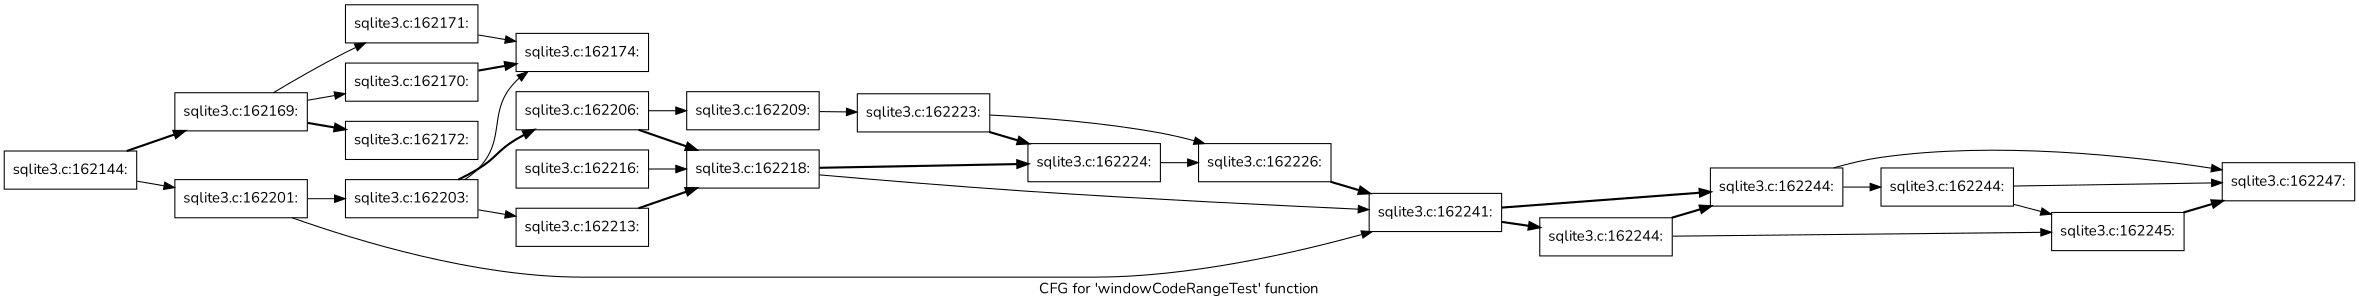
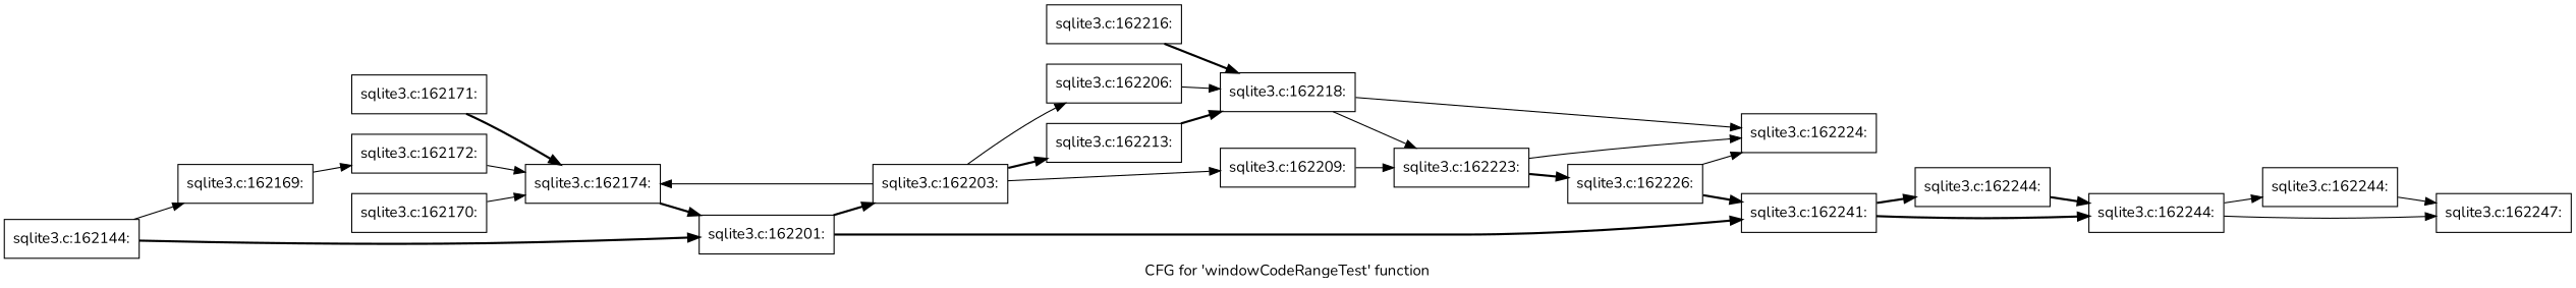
  digraph {
    fontname=Nunito
    label="CFG for 'windowCodeRangeTest' function"
    rankdir=LR
    node [fontname=Nunito shape=record]
    edge [fontname=Nunito style=solid]
    n1 [label="{sqlite3.c:162144:}"]
    n2 [label="{sqlite3.c:162169:}"]
    n3 [label="{sqlite3.c:162201:}"]
    n4 [label="{sqlite3.c:162172:}"]
    n5 [label="{sqlite3.c:162170:}"]
    n6 [label="{sqlite3.c:162171:}"]
    n7 [label="{sqlite3.c:162203:}"]
    n8 [label="{sqlite3.c:162241:}"]
    n9 [label="{sqlite3.c:162174:}"]
    n10 [label="{sqlite3.c:162206:}"]
    n11 [label="{sqlite3.c:162209:}"]
    n12 [label="{sqlite3.c:162213:}"]
    n13 [label="{sqlite3.c:162244:}"]
    n14 [label="{sqlite3.c:162244:}"]
    n15 [label="{sqlite3.c:162216:}"]
    n16 [label="{sqlite3.c:162218:}"]
    n17 [label="{sqlite3.c:162223:}"]
-   n18 [label="{sqlite3.c:162245:}"]
    n19 [label="{sqlite3.c:162244:}"]
    n20 [label="{sqlite3.c:162247:}"]
    n21 [label="{sqlite3.c:162224:}"]
    n22 [label="{sqlite3.c:162226:}"]
-   n1 -> n2 [style=bold]
-   n1 -> n3
-   n2 -> n4 [style=bold]
-   n2 -> n5
-   n2 -> n6
-   n3 -> n7
-   n3 -> n8
-   n5 -> n9 [style=bold]
-   n6 -> n9
+   n1 -> n2
+   n1 -> n3 [style=bold]
+   n2 -> n4
+   n3 -> n7 [style=bold]
+   n3 -> n8 [style=bold]
+   n4 -> n9
+   n5 -> n9
+   n6 -> n9 [style=bold]
    n7 -> n9
-   n7 -> n10 [style=bold]
-   n10 -> n11
-   n7 -> n12
+   n7 -> n10
+   n7 -> n11
+   n7 -> n12 [style=bold]
    n8 -> n13 [style=bold]
    n8 -> n14 [style=bold]
-   n10 -> n16 [style=bold]
+   n9 -> n3 [style=bold]
+   n10 -> n16
    n11 -> n17
    n12 -> n16 [style=bold]
    n13 -> n14 [style=bold]
-   n13 -> n18
    n14 -> n19
    n14 -> n20
-   n15 -> n16
-   n16 -> n8
-   n16 -> n21 [style=bold]
-   n17 -> n21 [style=bold]
-   n17 -> n22
-   n18 -> n20 [style=bold]
-   n19 -> n18
+   n15 -> n16 [style=bold]
+   n16 -> n17
+   n16 -> n21
+   n17 -> n21
+   n17 -> n22 [style=bold]
    n19 -> n20
-   n21 -> n22
+   n22 -> n21
    n22 -> n8 [style=bold]
  }
